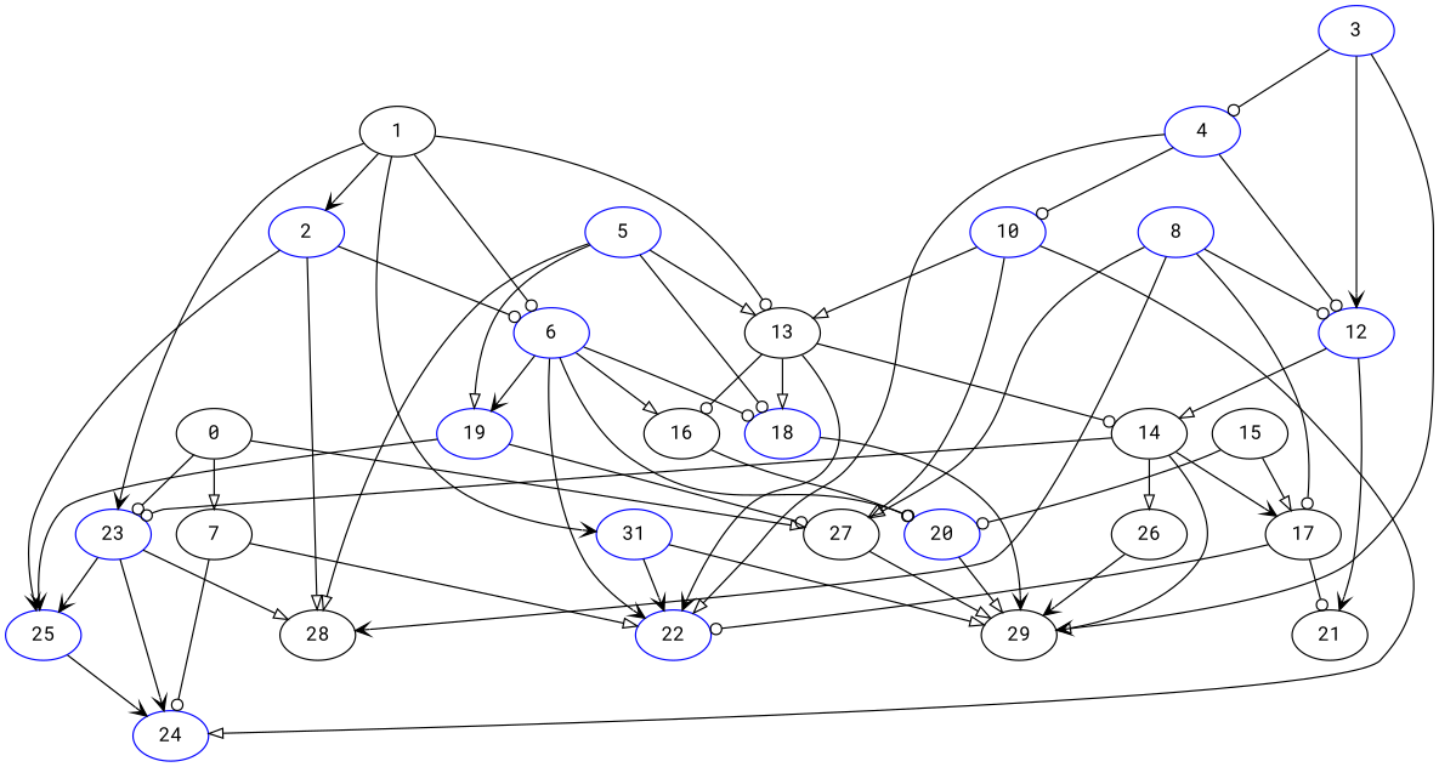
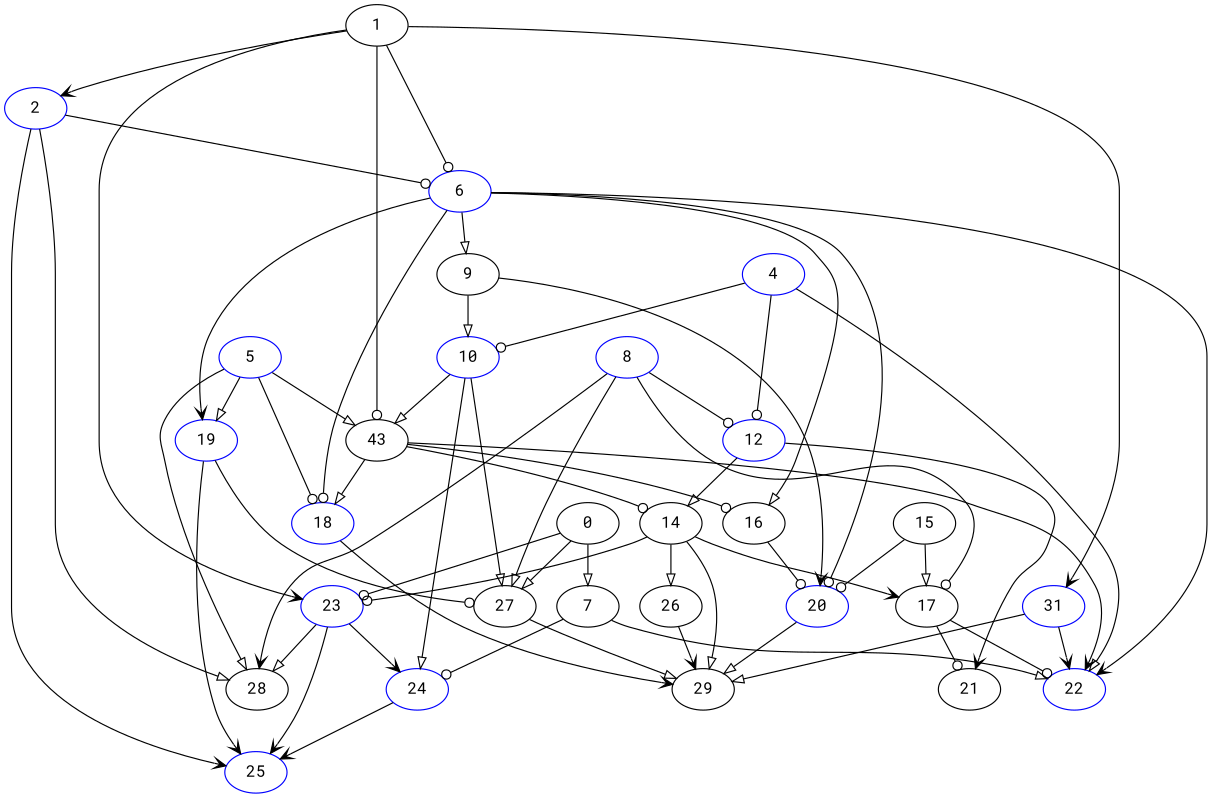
  digraph {
    "Duplicate states"=0
    GraphType=Random
    "Max states in OPEN"=0
    Modes="120000ms; topo-ordered tasks, ; Pruning: task equivalence, fixed order ready list, ; F-value: ; Optimisation: best schedule length (SL) optimisation on equal, "
    NumberOfTasks=30
    "Pruned using list schedule length"=1
    "States removed from OPEN"=0
    TargetSystem="Homogeneous-4"
    "Time to schedule (ms)"=99
    "Total idle time"=1499
    "Total schedule length"=1452
    "Total sequential time"=4028
    "Total states created"=2
    fontname="Roboto Mono"
    node [Processor=0 "Start time"=0 Weight=117 color=blue fontname="Roboto Mono"]
    edge [Weight=7 arrowhead=onormal fontname="Roboto Mono"]
    1 ["Finish time"=117 color=black]
    2 ["Finish time"=351 "Start time"=117 Weight=234]
    6 ["Finish time"=538 "Start time"=351 Weight=187]
-   13 ["Finish time"=913 "Start time"=796 color=black]
+   13 ["Finish time"=913 "Start time"=796 color=black label=43]
    23 ["Finish time"=1171 "Start time"=1077 Weight=94]
    n6 ["Finish time"=1059 Processor=3 "Start time"=965 Weight=94 label=31]
    25 ["Finish time"=1452 "Start time"=1265 Weight=187]
    28 ["Finish time"=1362 Processor=1 "Start time"=1175 Weight=187 color=black]
+   9 ["Finish time"=632 "Start time"=538 Weight=94 color=black]
    19 ["Finish time"=782 Processor=1 "Start time"=548 Weight=234]
    18 ["Finish time"=1038 Processor=2 "Start time"=921]
    16 ["Finish time"=965 Processor=3 "Start time"=918 Weight=47 color=black]
    20 ["Finish time"=1085 Processor=2 "Start time"=1038 Weight=47]
    22 ["Finish time"=1368 Processor=2 "Start time"=1298 Weight=70]
    14 ["Finish time"=1077 "Start time"=913 Weight=164 color=black]
    24 ["Finish time"=1265 "Start time"=1171 Weight=94]
    29 ["Finish time"=1345 Processor=3 "Start time"=1158 Weight=187 color=black]
    10 ["Finish time"=796 "Start time"=632 Weight=164]
    27 ["Finish time"=1035 Processor=1 "Start time"=801 Weight=234 color=black]
    17 ["Finish time"=1228 Processor=2 "Start time"=1087 Weight=141 color=black]
    26 ["Finish time"=1153 Processor=1 "Start time"=1083 Weight=70 color=black]
-   3 ["Finish time"=211 Processor=1 Weight=211]
    4 ["Finish time"=258 Processor=1 "Start time"=211 Weight=47]
    12 ["Finish time"=356 Processor=2 "Start time"=262 Weight=94]
    21 ["Finish time"=1298 Processor=2 "Start time"=1228 Weight=70 color=black]
    5 ["Finish time"=187 Processor=2 Weight=187]
    8 ["Finish time"=141 Processor=3 Weight=141]
    0 ["Finish time"=305 Processor=3 "Start time"=141 Weight=164 color=black]
    7 ["Finish time"=422 Processor=3 "Start time"=305 color=black]
    15 ["Finish time"=473 Processor=2 "Start time"=356 color=black]
    1 -> 2 [arrowhead=vee]
    1 -> 6 [arrowhead=odot]
    1 -> 13 [Weight=4 arrowhead=odot]
    1 -> 23 [Weight=10 arrowhead=vee]
    1 -> n6 [Weight=10 arrowhead=vee]
    2 -> 6 [arrowhead=odot]
    2 -> 25 [Weight=10 arrowhead=vee]
    2 -> 28 [Weight=3]
+   6 -> 9 [Weight=4]
    6 -> 19 [Weight=10 arrowhead=vee]
    6 -> 18 [Weight=8 arrowhead=odot]
    6 -> 16 [Weight=9]
    6 -> 20 [Weight=2 arrowhead=odot]
    6 -> 22 [arrowhead=vee]
    13 -> 18 [Weight=8]
    13 -> 16 [Weight=5 arrowhead=odot]
    13 -> 22 [Weight=5 arrowhead=vee]
    13 -> 14 [Weight=9 arrowhead=odot]
    23 -> 25 [Weight=9 arrowhead=vee]
    23 -> 28 [Weight=4]
    23 -> 24 [Weight=4 arrowhead=vee]
    n6 -> 22 [Weight=8 arrowhead=vee]
    n6 -> 29
+   9 -> 20 [Weight=5 arrowhead=vee]
+   9 -> 10
    19 -> 25 [Weight=10 arrowhead=vee]
    19 -> 27 [Weight=5 arrowhead=odot]
    18 -> 29 [Weight=2 arrowhead=vee]
    16 -> 20 [Weight=5 arrowhead=odot]
    20 -> 29
    14 -> 23 [Weight=2 arrowhead=odot]
    14 -> 29 [Weight=4]
    14 -> 17 [Weight=10 arrowhead=vee]
    14 -> 26 [Weight=6]
-   25 -> 24 [Weight=5 arrowhead=vee]
+   24 -> 25 [Weight=5 arrowhead=vee]
    10 -> 13
    10 -> 24 [Weight=2]
    10 -> 27 [Weight=5]
    27 -> 29
    17 -> 22 [Weight=3 arrowhead=odot]
    17 -> 21 [arrowhead=odot]
    26 -> 29 [Weight=5 arrowhead=vee]
-   3 -> 29 [Weight=5 arrowhead=vee]
-   3 -> 4 [Weight=8 arrowhead=odot]
-   3 -> 12 [Weight=3 arrowhead=vee]
    4 -> 22 [Weight=5]
    4 -> 10 [Weight=10 arrowhead=odot]
    4 -> 12 [Weight=4 arrowhead=odot]
    12 -> 14 [Weight=8]
    12 -> 21 [Weight=10 arrowhead=vee]
    5 -> 13 [Weight=10]
    5 -> 28 [Weight=9]
    5 -> 19
    5 -> 18 [Weight=6 arrowhead=odot]
    8 -> 28 [Weight=8 arrowhead=vee]
    8 -> 27 [Weight=10]
    8 -> 17 [Weight=6 arrowhead=odot]
    8 -> 12 [Weight=4 arrowhead=odot]
    0 -> 23 [Weight=2 arrowhead=odot]
    0 -> 27
    0 -> 7 [Weight=5]
    7 -> 22 [Weight=3]
    7 -> 24 [Weight=6 arrowhead=odot]
    15 -> 20 [Weight=2 arrowhead=odot]
    15 -> 17 [Weight=4]
  }
